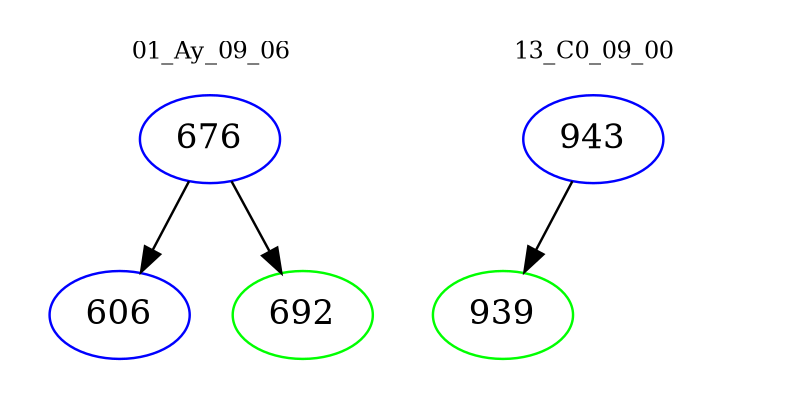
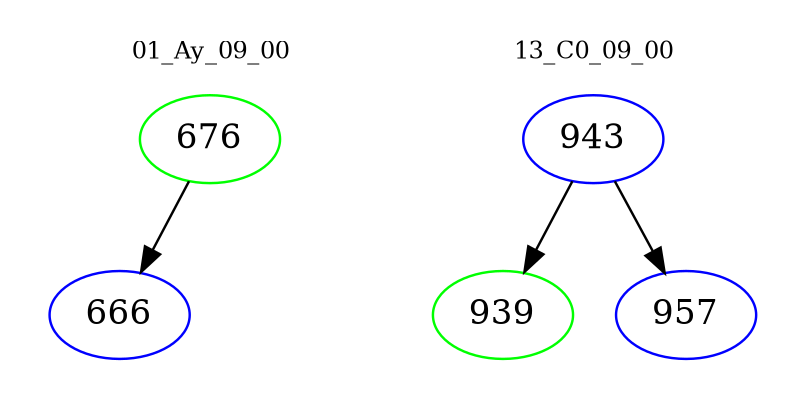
  digraph {
    fontname="DejaVu Serif"
    node [color=blue fontname="DejaVu Serif"]
    edge [color=black fontname="DejaVu Serif"]
-   n1 [label=676]
-   n2 [label=606]
-   n3 [color=green label=692]
+   n1 [color=green label=676]
+   n2 [label=666]
    n4 [label=943]
    n5 [color=green label=939]
+   n6 [label=957]
    subgraph cluster_1 {
      color=white
      fontsize=10
-     label="01_Ay_09_06"
+     label="01_Ay_09_00"
      n1
      n2
-     n3
    }
    subgraph cluster_2 {
      color=white
      fontsize=10
      label="13_C0_09_00"
      n4
      n5
+     n6
    }
    n1 -> n2
-   n1 -> n3
    n4 -> n5
+   n4 -> n6
  }
